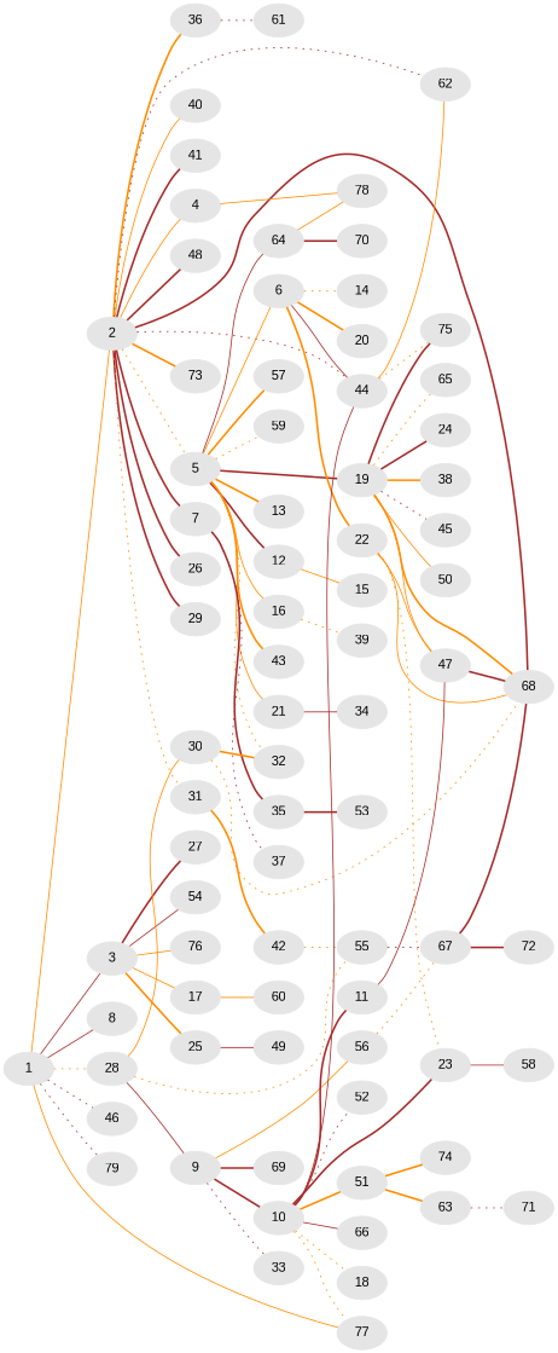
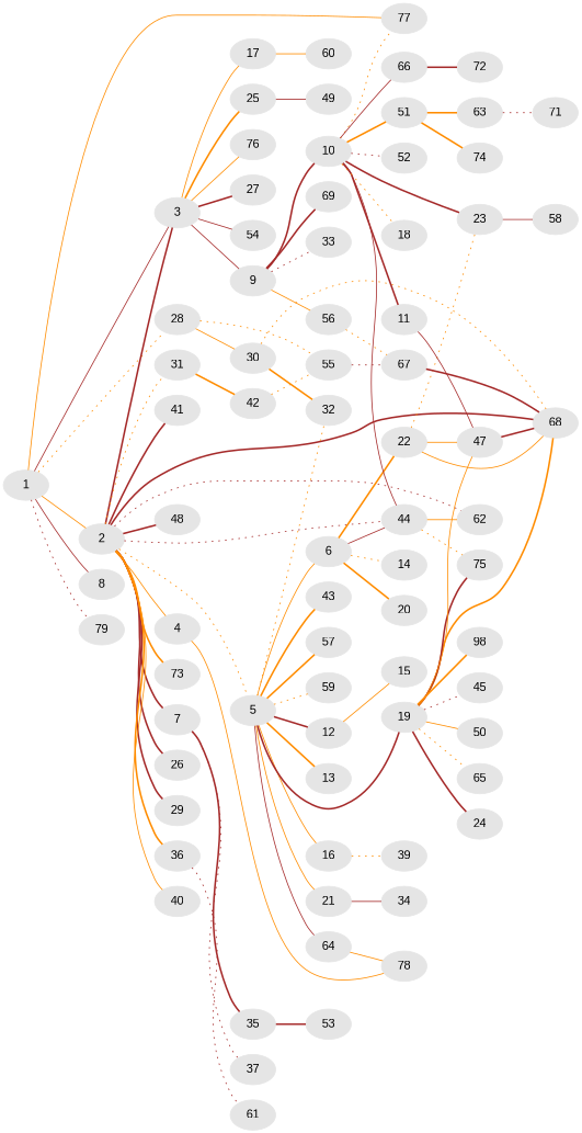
  graph {
    fontname="Liberation Sans"
    rankdir=LR
    node [color=gray90 fontname="Liberation Sans" style=filled]
    edge [color=darkorange fontname="Liberation Sans" style=bold]
    1
    2
    3
    8
    28
-   46
    79
    77
    4
    5
    7
    26
    29
    31
    36
    40
    41
    44
    48
    62
    68
    73
    9
    17
    25
    27
    54
    76
    30
    55
    78
    6
    12
    13
    16
    19
    21
    32
    43
    57
    59
    64
    35
    37
    42
    61
    75
    10
    33
    56
    69
    60
    49
    14
    20
    22
    15
    39
    47
    24
-   38
+   38 [label=98]
    45
    50
    65
    34
-   70
    23
    53
    11
    18
    51
    52
    66
    67
    58
    63
    74
    71
    72
    1 -- 2 [style=solid]
    1 -- 3 [color=brown style=solid]
    1 -- 8 [color=brown style=solid]
    1 -- 28 [style=dotted]
-   1 -- 46 [color=brown style=dotted]
    1 -- 79 [color=brown style=dotted]
    1 -- 77 [style=solid]
+   2 -- 3 [color=brown]
    2 -- 4 [style=solid]
    2 -- 5 [style=dotted]
    2 -- 7 [color=brown]
    2 -- 26 [color=brown]
    2 -- 29 [color=brown]
    2 -- 31 [style=dotted]
    2 -- 36
    2 -- 40 [style=solid]
    2 -- 41 [color=brown]
    2 -- 44 [color=brown style=dotted]
    2 -- 48 [color=brown]
    2 -- 62 [color=brown style=dotted]
    2 -- 68 [color=brown]
    2 -- 73
-   28 -- 9 [color=brown style=solid]
+   3 -- 9 [color=brown style=solid]
    3 -- 17 [style=solid]
    3 -- 25
    3 -- 27 [color=brown]
    3 -- 54 [color=brown style=solid]
    3 -- 76 [style=solid]
    28 -- 30 [style=solid]
    28 -- 55 [style=dotted]
    4 -- 78 [style=solid]
    5 -- 6 [style=solid]
    5 -- 12 [color=brown]
    5 -- 13
    5 -- 16 [style=solid]
    5 -- 19 [color=brown]
    5 -- 21 [style=solid]
    5 -- 32 [style=dotted]
    5 -- 43
    5 -- 57
    5 -- 59 [style=dotted]
    5 -- 64 [color=brown style=solid]
    7 -- 35 [color=brown]
    7 -- 37 [color=brown style=dotted]
    31 -- 42
    36 -- 61 [color=brown style=dotted]
    44 -- 62 [style=solid]
    44 -- 75 [style=dotted]
    9 -- 10 [color=brown]
    9 -- 33 [color=brown style=dotted]
    9 -- 56 [style=solid]
    9 -- 69 [color=brown]
    17 -- 60 [style=solid]
    25 -- 49 [color=brown style=solid]
    30 -- 68 [style=dotted]
    30 -- 32
    55 -- 67 [color=brown style=dotted]
    6 -- 44 [color=brown style=solid]
    6 -- 14 [style=dotted]
    6 -- 20
    6 -- 22
    12 -- 15 [style=solid]
    16 -- 39 [style=dotted]
    19 -- 68
    19 -- 75 [color=brown]
    19 -- 47 [style=solid]
    19 -- 24 [color=brown]
    19 -- 38
    19 -- 45 [color=brown style=dotted]
    19 -- 50 [style=solid]
    19 -- 65 [style=dotted]
    21 -- 34 [color=brown style=solid]
    64 -- 78 [style=solid]
-   64 -- 70 [color=brown]
    35 -- 53 [color=brown]
    42 -- 55 [style=dotted]
    10 -- 77 [style=dotted]
    10 -- 44 [color=brown style=solid]
    10 -- 23 [color=brown]
    10 -- 11 [color=brown]
    10 -- 18 [style=dotted]
    10 -- 51
    10 -- 52 [color=brown style=dotted]
    10 -- 66 [color=brown style=solid]
    56 -- 67 [style=dotted]
    22 -- 68 [style=solid]
    22 -- 47 [style=solid]
    22 -- 23 [style=dotted]
    47 -- 68 [color=brown]
    23 -- 58 [color=brown style=solid]
    11 -- 47 [color=brown style=solid]
    51 -- 63
    51 -- 74
    67 -- 68 [color=brown]
-   67 -- 72 [color=brown]
+   66 -- 72 [color=brown]
    63 -- 71 [color=brown style=dotted]
  }
